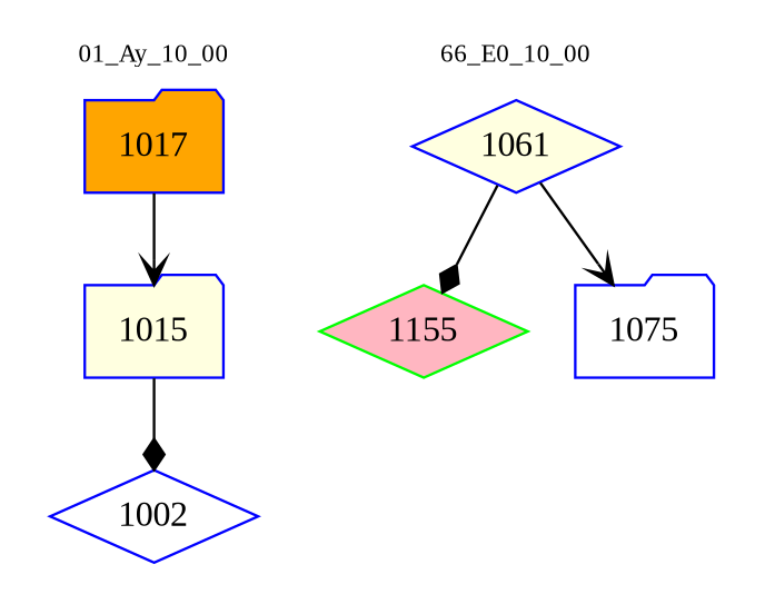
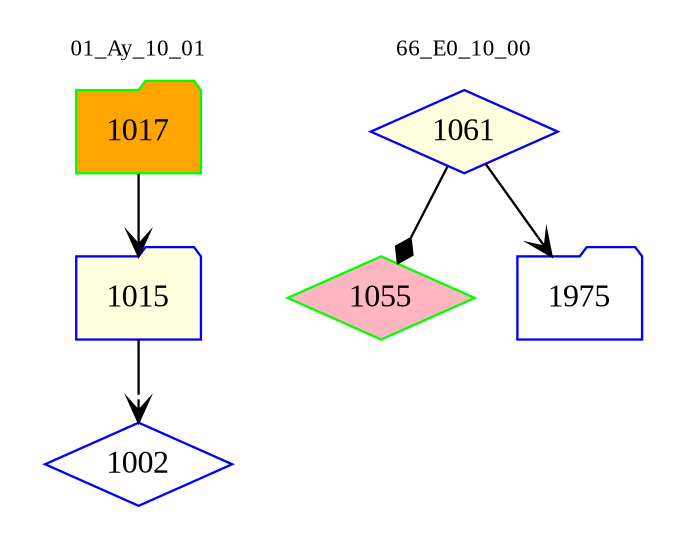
  digraph {
    fontname="Liberation Serif"
    node [color=blue fillcolor=lightyellow fontname="Liberation Serif" shape=folder style=filled]
    edge [arrowhead=diamond color=black fontname="Liberation Serif"]
    n1 [label=1015]
    n2 [fillcolor=white label=1002 shape=diamond]
-   n3 [fillcolor=orange label=1017]
+   n3 [color=green fillcolor=orange label=1017]
    n4 [label=1061 shape=diamond]
-   n5 [color=green fillcolor=lightpink label=1155 shape=diamond]
-   n6 [fillcolor=white label=1075]
+   n5 [color=green fillcolor=lightpink label=1055 shape=diamond]
+   n6 [fillcolor=white label=1975]
    subgraph cluster_1 {
      color=white
      fontsize=10
-     label="01_Ay_10_00"
+     label="01_Ay_10_01"
      n1
      n2
      n3
    }
    subgraph cluster_2 {
      color=white
      fontsize=10
      label="66_E0_10_00"
      n4
      n5
      n6
    }
-   n1 -> n2
+   n1 -> n2 [arrowhead=vee]
    n3 -> n1 [arrowhead=vee]
    n4 -> n5
    n4 -> n6 [arrowhead=vee]
  }
